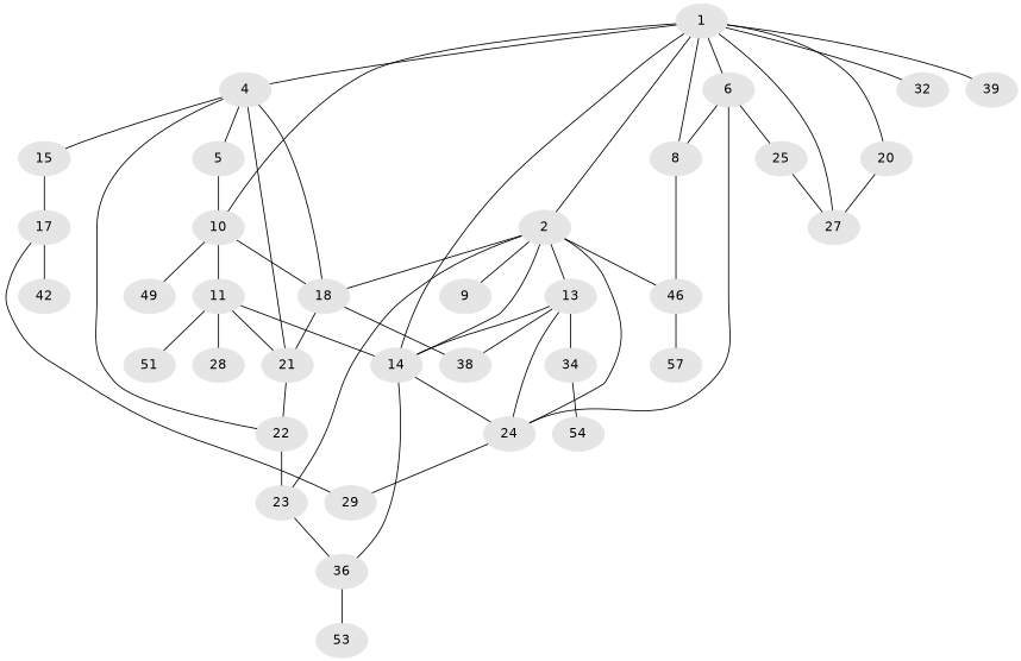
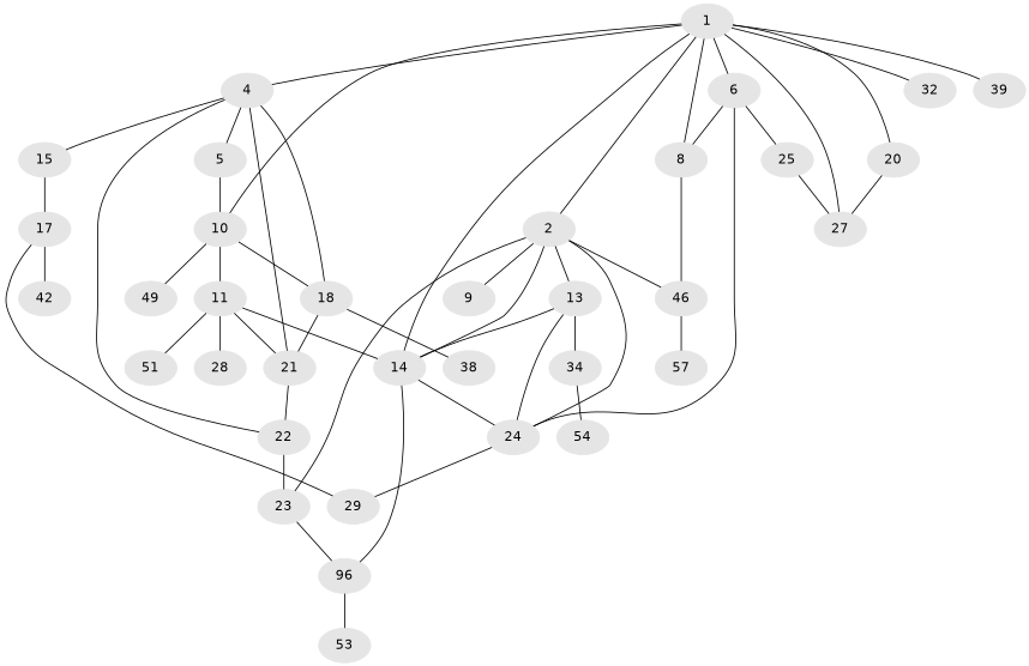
  graph {
    fontname="DejaVu Sans"
    node [color=gray90 fontname="DejaVu Sans" style=filled]
    edge [fontname="DejaVu Sans"]
    1 [super="+16"]
    2 [super="+3"]
    4 [super="+7"]
    6 [super="+19"]
    8 [super="+12"]
    10 [super="+41"]
    14 [super="+35"]
    20
    27 [super="+47"]
    32 [super="+43"]
    39
    9
    13 [super="+31"]
    18 [super="+26"]
    23 [super="+44"]
    24 [super="+37"]
    46
    5 [super="+50"]
    15
    21 [super="+48"]
    22
    25
    11 [super="+33"]
    49
-   36 [super="+40"]
+   36 [super="+40" label=96]
    34
    38
    29 [super="+30"]
    n29 [label=57]
    17 [super="+45"]
    28
    51
    54
    53
    42
    1 -- 2
    1 -- 4
    1 -- 6
    1 -- 8
    1 -- 10
    1 -- 14
    1 -- 20
    1 -- 27
    1 -- 32
    1 -- 39
    2 -- 14
    2 -- 9
    2 -- 13 [weight=2]
-   2 -- 18 [weight=2]
    2 -- 23
    2 -- 24
    2 -- 46
    4 -- 18
    4 -- 5
    4 -- 15
    4 -- 21
    4 -- 22
    6 -- 8
    6 -- 24
    6 -- 25
    8 -- 46
    10 -- 18
    10 -- 11
    10 -- 49
    14 -- 24
    14 -- 36
    20 -- 27
    13 -- 14
    13 -- 24
    13 -- 34
-   13 -- 38
    18 -- 21
    18 -- 38
    23 -- 36
    24 -- 29
    46 -- n29
    5 -- 10
    15 -- 17
    21 -- 22
    22 -- 23
    25 -- 27
    11 -- 14
    11 -- 21
    11 -- 28
    11 -- 51
    36 -- 53
    34 -- 54
    17 -- 29
    17 -- 42
  }
